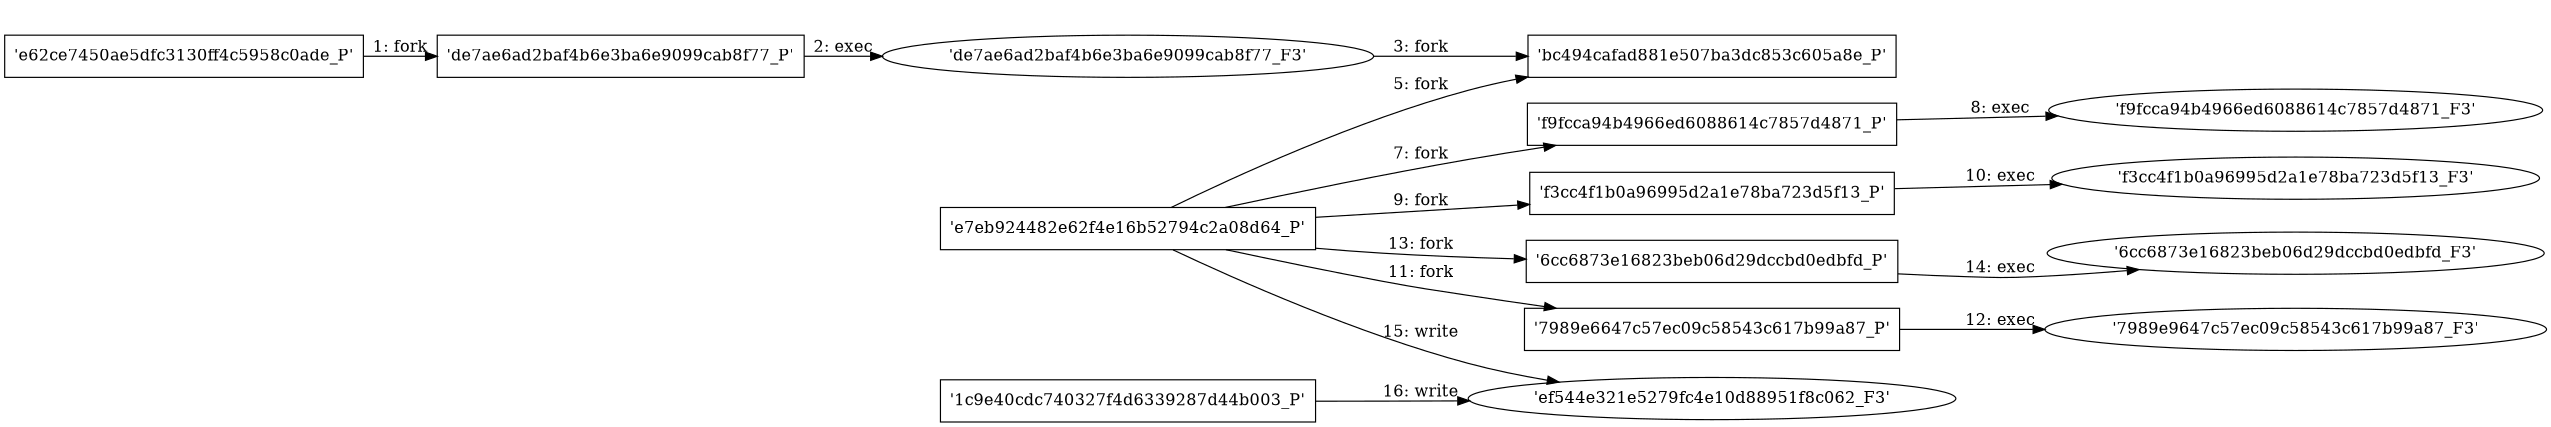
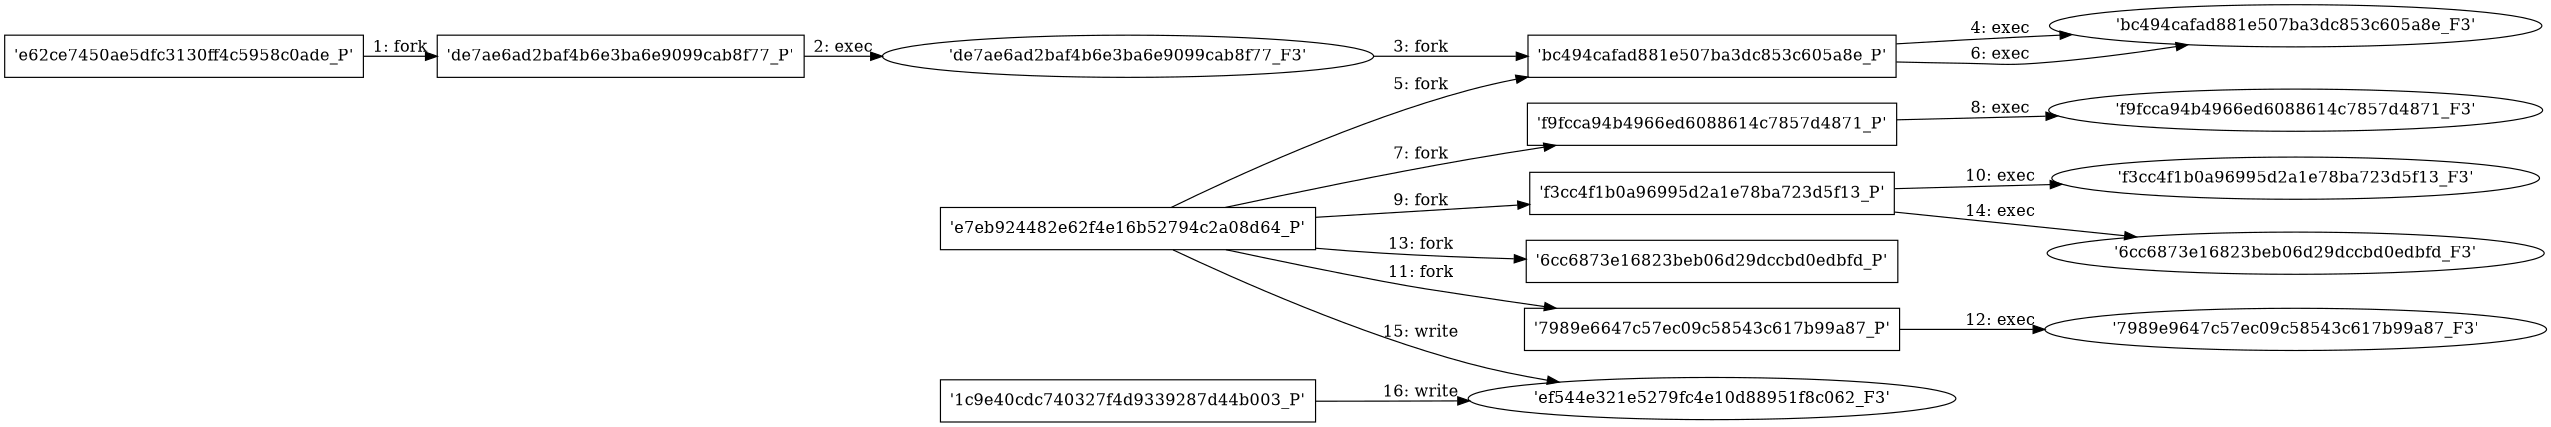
  digraph {
    engine=neato
    fixedsize=false
    fontsize=10
    nodesep=0.3
    rankdir=LR
    ranksep=0
    splines=true
    node [node_type=Process shape=box]
    "'e62ce7450ae5dfc3130ff4c5958c0ade_P'"
    "'de7ae6ad2baf4b6e3ba6e9099cab8f77_P'"
    "'de7ae6ad2baf4b6e3ba6e9099cab8f77_F3'" [node_type=File shape=ellipse]
    "'bc494cafad881e507ba3dc853c605a8e_P'"
+   "'bc494cafad881e507ba3dc853c605a8e_F3'" [node_type=File shape=ellipse]
    "'e7eb924482e62f4e16b52794c2a08d64_P'"
    "'f9fcca94b4966ed6088614c7857d4871_P'"
    "'f3cc4f1b0a96995d2a1e78ba723d5f13_P'"
    "'7989e6647c57ec09c58543c617b99a87_P'"
    "'6cc6873e16823beb06d29dccbd0edbfd_P'"
    "'ef544e321e5279fc4e10d88951f8c062_F3'" [node_type=file shape=ellipse]
    "'f9fcca94b4966ed6088614c7857d4871_F3'" [node_type=File shape=ellipse]
    "'f3cc4f1b0a96995d2a1e78ba723d5f13_F3'" [node_type=File shape=ellipse]
    n14 [label="'7989e9647c57ec09c58543c617b99a87_F3'" node_type=File shape=ellipse]
    "'6cc6873e16823beb06d29dccbd0edbfd_F3'" [node_type=File shape=ellipse]
-   "'1c9e40cdc740327f4d6339287d44b003_P'"
+   "'1c9e40cdc740327f4d6339287d44b003_P'" [label="'1c9e40cdc740327f4d9339287d44b003_P'"]
    "'e62ce7450ae5dfc3130ff4c5958c0ade_P'" -> "'de7ae6ad2baf4b6e3ba6e9099cab8f77_P'" [label="1: fork"]
    "'de7ae6ad2baf4b6e3ba6e9099cab8f77_P'" -> "'de7ae6ad2baf4b6e3ba6e9099cab8f77_F3'" [label="2: exec"]
    "'de7ae6ad2baf4b6e3ba6e9099cab8f77_F3'" -> "'bc494cafad881e507ba3dc853c605a8e_P'" [label="3: fork"]
+   "'bc494cafad881e507ba3dc853c605a8e_P'" -> "'bc494cafad881e507ba3dc853c605a8e_F3'" [label="4: exec"]
+   "'bc494cafad881e507ba3dc853c605a8e_P'" -> "'bc494cafad881e507ba3dc853c605a8e_F3'" [label="6: exec"]
    "'e7eb924482e62f4e16b52794c2a08d64_P'" -> "'bc494cafad881e507ba3dc853c605a8e_P'" [label="5: fork"]
    "'e7eb924482e62f4e16b52794c2a08d64_P'" -> "'f9fcca94b4966ed6088614c7857d4871_P'" [label="7: fork"]
    "'e7eb924482e62f4e16b52794c2a08d64_P'" -> "'f3cc4f1b0a96995d2a1e78ba723d5f13_P'" [label="9: fork"]
    "'e7eb924482e62f4e16b52794c2a08d64_P'" -> "'7989e6647c57ec09c58543c617b99a87_P'" [label="11: fork"]
    "'e7eb924482e62f4e16b52794c2a08d64_P'" -> "'6cc6873e16823beb06d29dccbd0edbfd_P'" [label="13: fork"]
    "'e7eb924482e62f4e16b52794c2a08d64_P'" -> "'ef544e321e5279fc4e10d88951f8c062_F3'" [label="15: write"]
    "'f9fcca94b4966ed6088614c7857d4871_P'" -> "'f9fcca94b4966ed6088614c7857d4871_F3'" [label="8: exec"]
    "'f3cc4f1b0a96995d2a1e78ba723d5f13_P'" -> "'f3cc4f1b0a96995d2a1e78ba723d5f13_F3'" [label="10: exec"]
    "'7989e6647c57ec09c58543c617b99a87_P'" -> n14 [label="12: exec"]
-   "'6cc6873e16823beb06d29dccbd0edbfd_P'" -> "'6cc6873e16823beb06d29dccbd0edbfd_F3'" [label="14: exec"]
+   "'f3cc4f1b0a96995d2a1e78ba723d5f13_P'" -> "'6cc6873e16823beb06d29dccbd0edbfd_F3'" [label="14: exec"]
    "'1c9e40cdc740327f4d6339287d44b003_P'" -> "'ef544e321e5279fc4e10d88951f8c062_F3'" [label="16: write"]
  }
